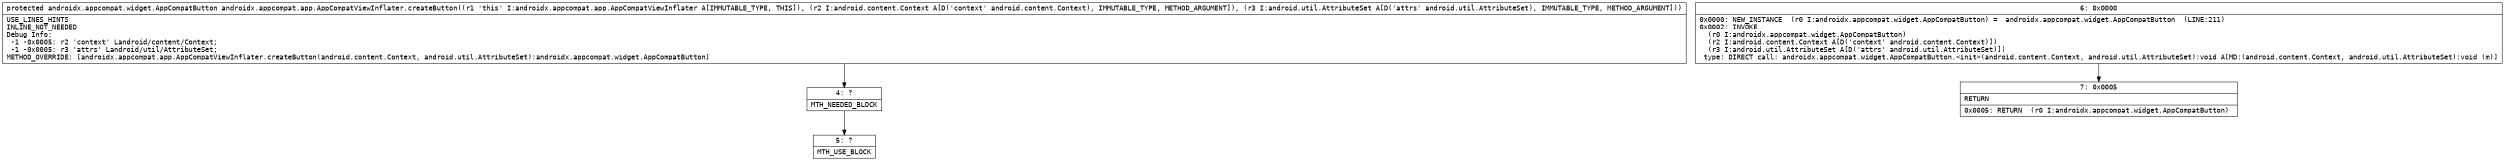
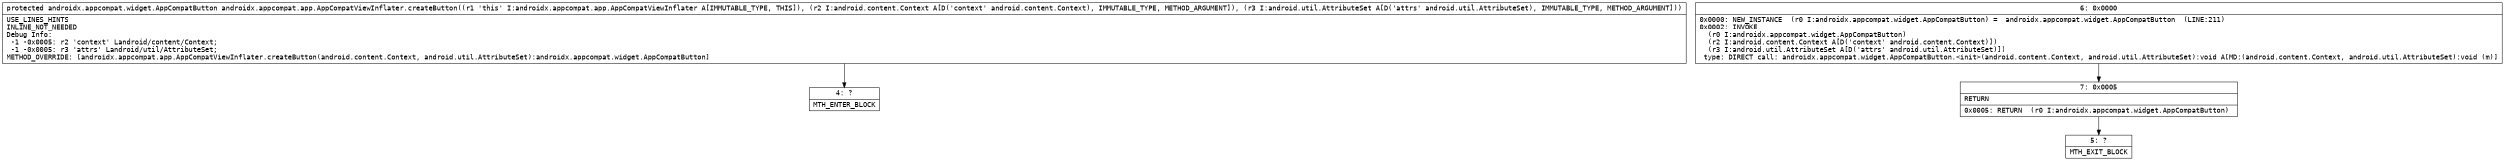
  digraph {
    fontname="DejaVu Sans Mono"
    node [fontname="DejaVu Sans Mono" shape=record]
    edge [fontname="DejaVu Sans Mono"]
-   n1 [label="{4\:\ ?|MTH_NEEDED_BLOCK\l}"]
+   n1 [label="{4\:\ ?|MTH_ENTER_BLOCK\l}"]
    n2 [label="{6\:\ 0x0000|0x0000: NEW_INSTANCE  (r0 I:androidx.appcompat.widget.AppCompatButton) =  androidx.appcompat.widget.AppCompatButton  (LINE:211)\l0x0002: INVOKE  \l  (r0 I:androidx.appcompat.widget.AppCompatButton)\l  (r2 I:android.content.Context A[D('context' android.content.Context)])\l  (r3 I:android.util.AttributeSet A[D('attrs' android.util.AttributeSet)])\l type: DIRECT call: androidx.appcompat.widget.AppCompatButton.\<init\>(android.content.Context, android.util.AttributeSet):void A[MD:(android.content.Context, android.util.AttributeSet):void (m)]\l}"]
    n3 [label="{7\:\ 0x0005|RETURN\l|0x0005: RETURN  (r0 I:androidx.appcompat.widget.AppCompatButton) \l}"]
-   n4 [label="{5\:\ ?|MTH_USE_BLOCK\l}"]
+   n4 [label="{5\:\ ?|MTH_EXIT_BLOCK\l}"]
    n5 [label="{protected androidx.appcompat.widget.AppCompatButton androidx.appcompat.app.AppCompatViewInflater.createButton((r1 'this' I:androidx.appcompat.app.AppCompatViewInflater A[IMMUTABLE_TYPE, THIS]), (r2 I:android.content.Context A[D('context' android.content.Context), IMMUTABLE_TYPE, METHOD_ARGUMENT]), (r3 I:android.util.AttributeSet A[D('attrs' android.util.AttributeSet), IMMUTABLE_TYPE, METHOD_ARGUMENT]))  | USE_LINES_HINTS\lINLINE_NOT_NEEDED\lDebug Info:\l  \-1 \-0x0005: r2 'context' Landroid\/content\/Context;\l  \-1 \-0x0005: r3 'attrs' Landroid\/util\/AttributeSet;\lMETHOD_OVERRIDE: [androidx.appcompat.app.AppCompatViewInflater.createButton(android.content.Context, android.util.AttributeSet):androidx.appcompat.widget.AppCompatButton]\l}"]
    n2 -> n3
-   n1 -> n4
+   n3 -> n4
    n5 -> n1
  }
